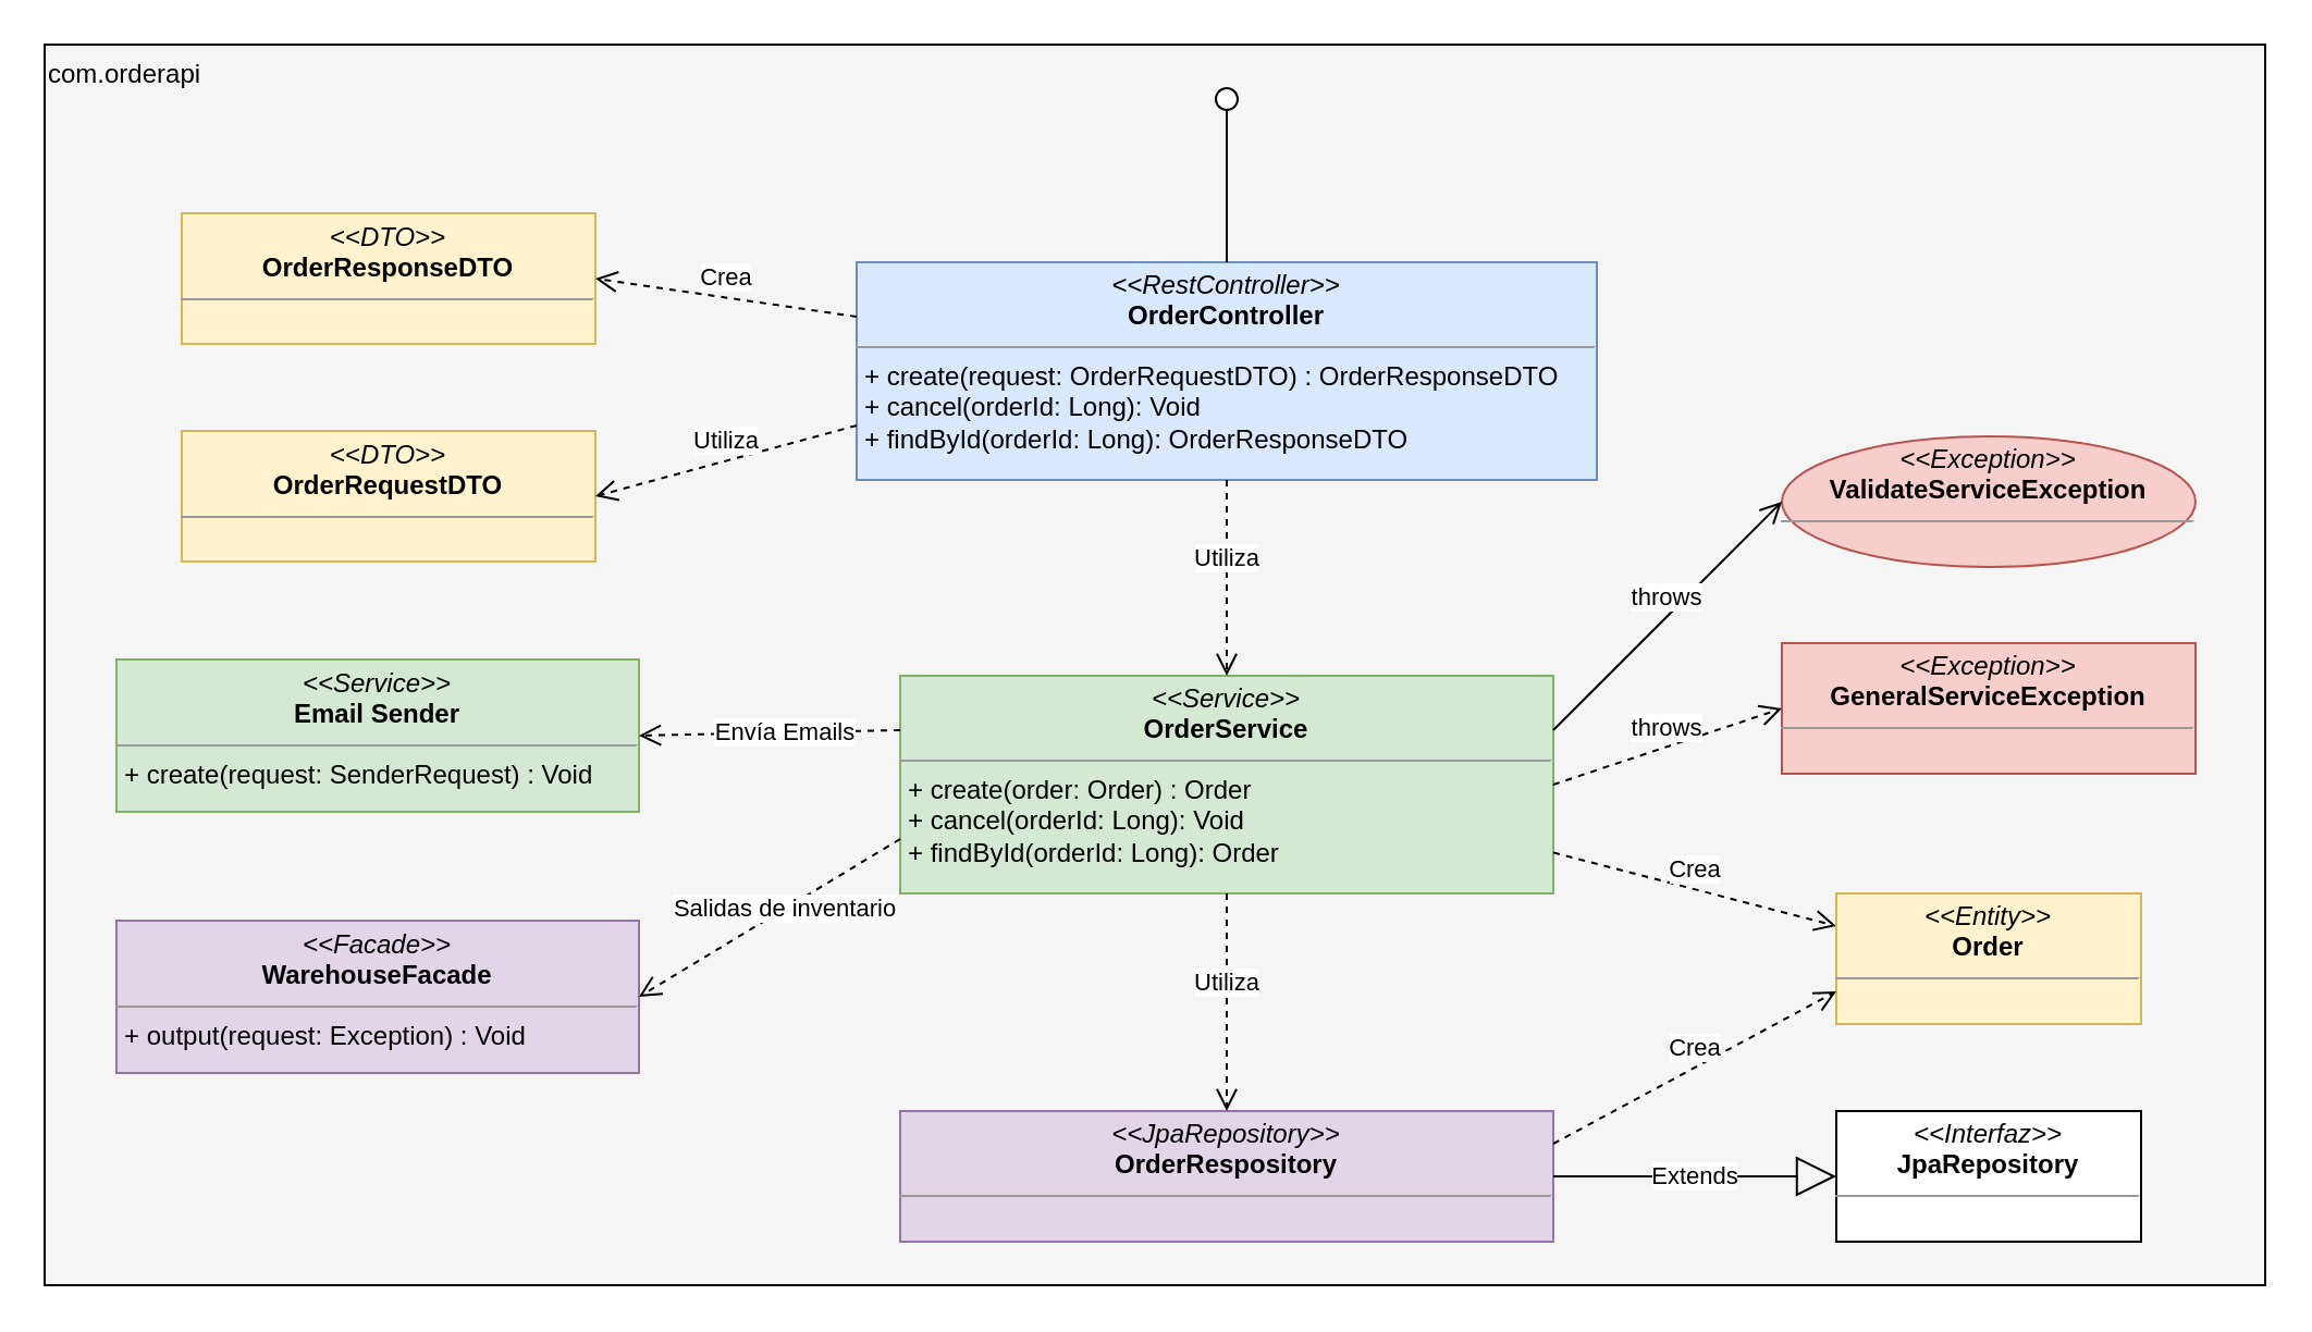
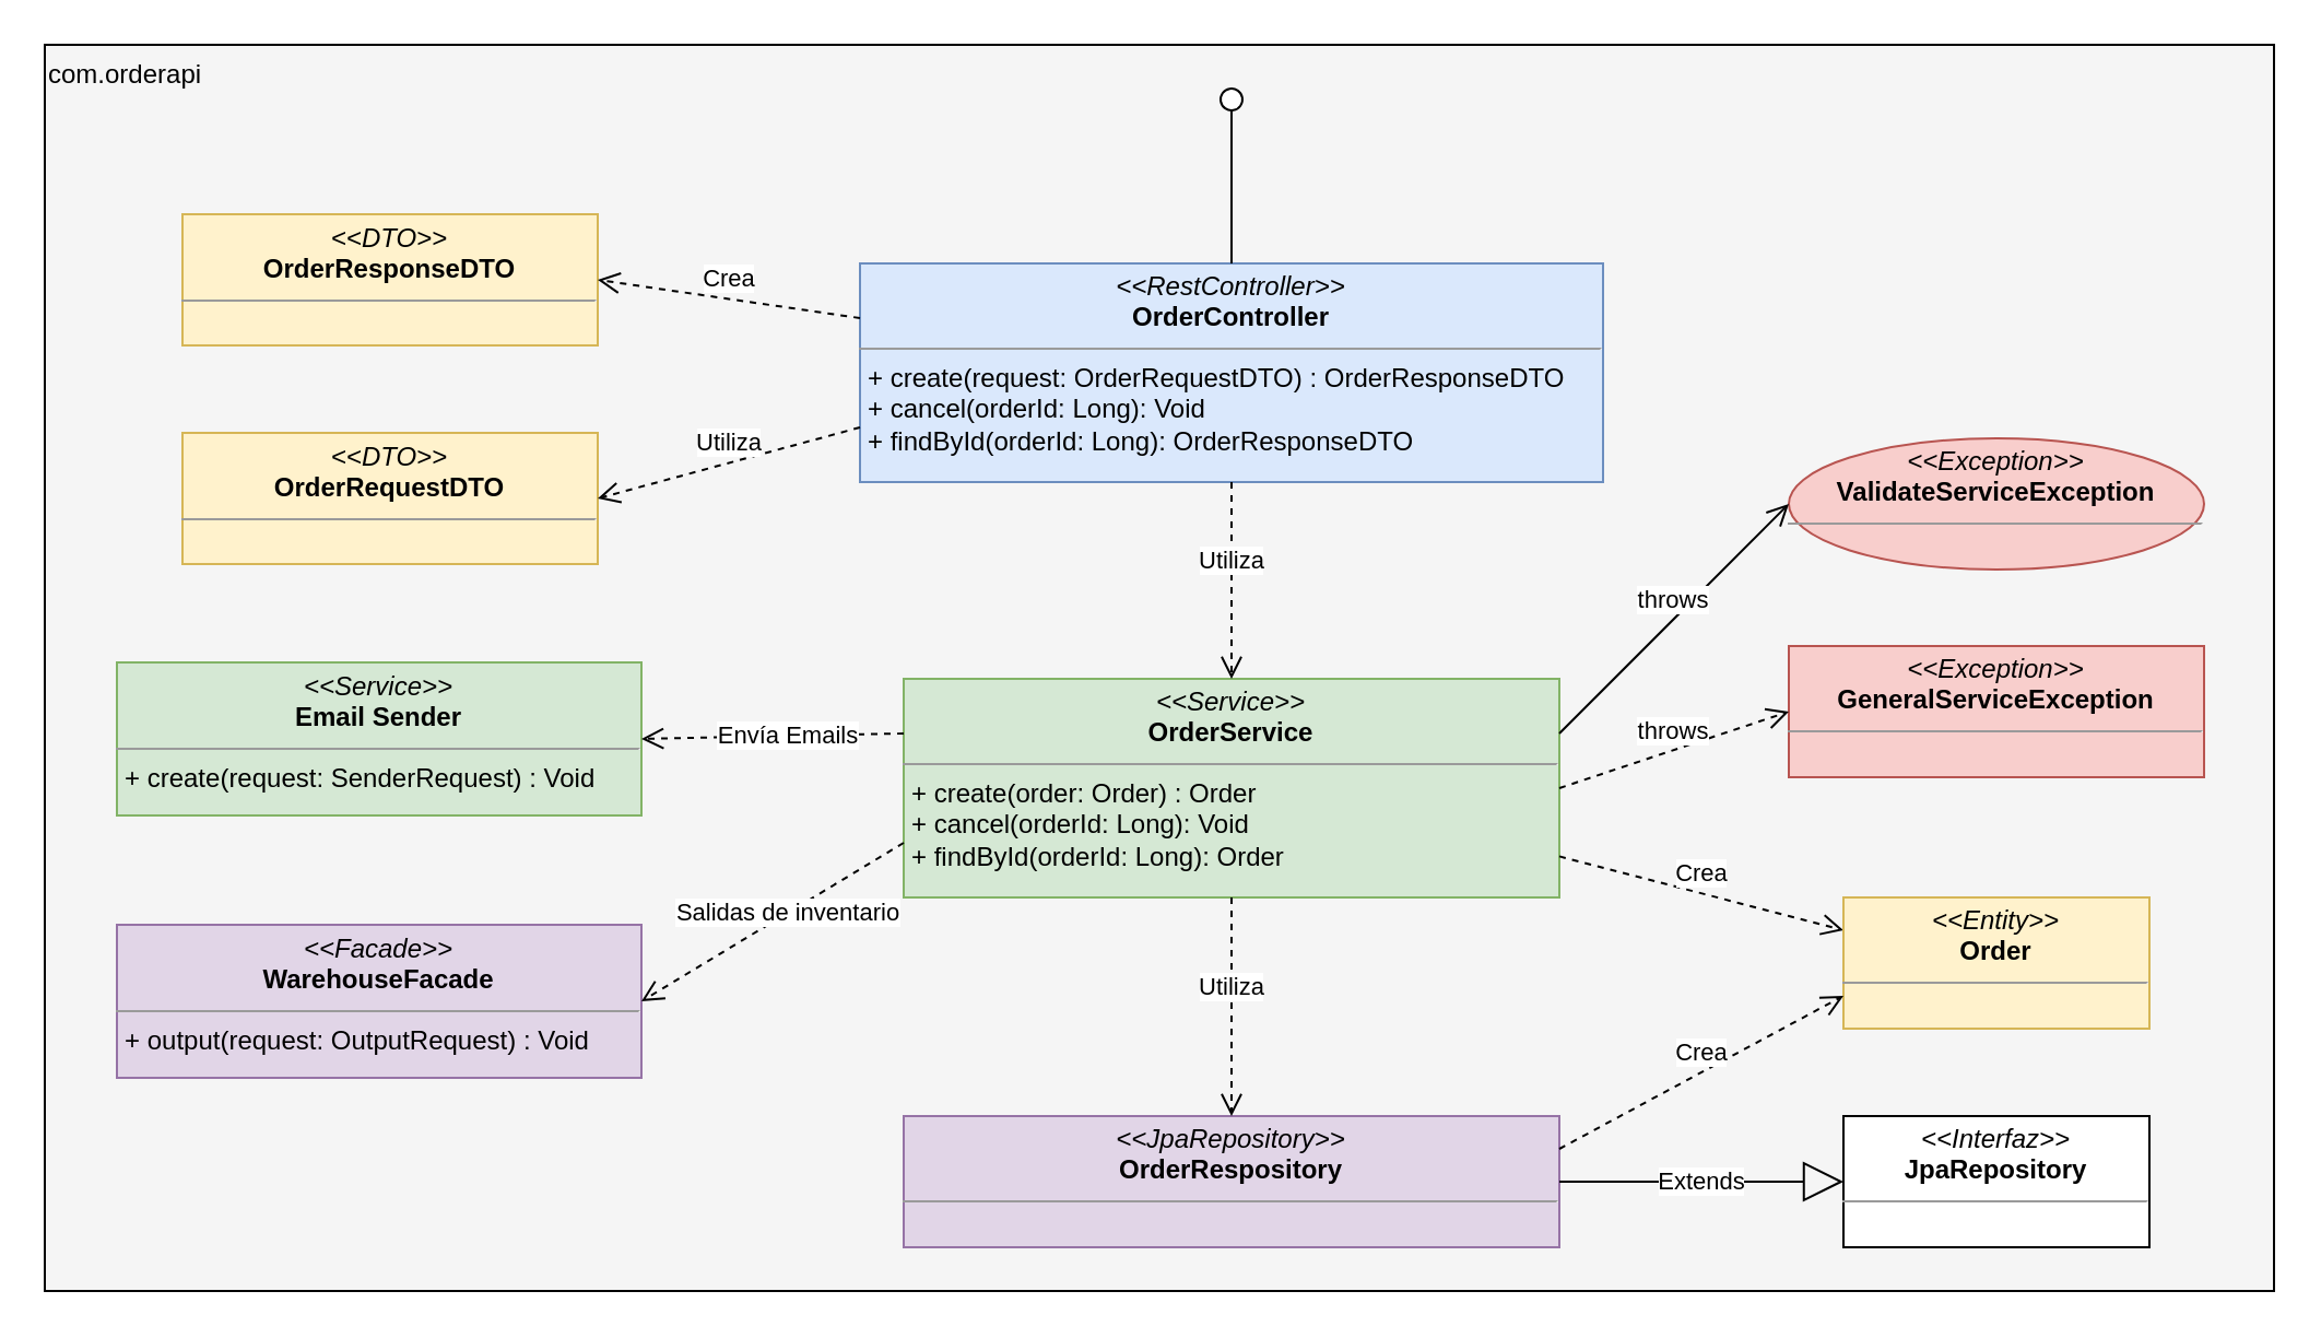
  <mxCell id="0" />
  <mxCell id="1" parent="0" />
  <mxCell id="2" value="com.orderapi" style="html=1;dropTarget=0;fontFamily=Helvetica;fontSize=12;fontColor=#000000;align=left;strokeColor=#000000;fillColor=#f5f5f5;verticalAlign=top;" parent="1" vertex="1"><mxGeometry x="20" y="20" width="1020" height="570" as="geometry" /></mxCell>
  <mxCell id="3" value="&lt;p style=&quot;margin: 0px ; margin-top: 4px ; text-align: center&quot;&gt;&lt;i&gt;&amp;lt;&amp;lt;RestController&amp;gt;&amp;gt;&lt;/i&gt;&lt;br&gt;&lt;b&gt;OrderController&lt;/b&gt;&lt;/p&gt;&lt;hr size=&quot;1&quot;&gt;&lt;p style=&quot;margin: 0px ; margin-left: 4px&quot;&gt;&lt;/p&gt;&lt;p style=&quot;margin: 0px ; margin-left: 4px&quot;&gt;+ create(request: OrderRequestDTO) : OrderResponseDTO&lt;/p&gt;&lt;p style=&quot;margin: 0px ; margin-left: 4px&quot;&gt;+ cancel(orderId: Long): Void&lt;/p&gt;&lt;p style=&quot;margin: 0px ; margin-left: 4px&quot;&gt;+ findById(orderId: Long): OrderResponseDTO&lt;/p&gt;" style="verticalAlign=top;align=left;overflow=fill;fontSize=12;fontFamily=Helvetica;html=1;fillColor=#dae8fc;strokeColor=#6c8ebf;" parent="1" vertex="1"><mxGeometry x="393" y="120" width="340" height="100" as="geometry" /></mxCell>
  <mxCell id="4" value="&lt;p style=&quot;margin: 0px ; margin-top: 4px ; text-align: center&quot;&gt;&lt;i&gt;&amp;lt;&amp;lt;Service&amp;gt;&amp;gt;&lt;/i&gt;&lt;br&gt;&lt;b&gt;OrderService&lt;/b&gt;&lt;/p&gt;&lt;hr size=&quot;1&quot;&gt;&lt;p style=&quot;margin: 0px ; margin-left: 4px&quot;&gt;&lt;/p&gt;&lt;p style=&quot;margin: 0px ; margin-left: 4px&quot;&gt;+ create(order: Order) : Order&lt;/p&gt;&lt;p style=&quot;margin: 0px ; margin-left: 4px&quot;&gt;+ cancel(orderId: Long): Void&lt;/p&gt;&lt;p style=&quot;margin: 0px ; margin-left: 4px&quot;&gt;+ findById(orderId: Long): Order&lt;/p&gt;" style="verticalAlign=top;align=left;overflow=fill;fontSize=12;fontFamily=Helvetica;html=1;fillColor=#d5e8d4;strokeColor=#82b366;" parent="1" vertex="1"><mxGeometry x="413" y="310" width="300" height="100" as="geometry" /></mxCell>
  <mxCell id="5" value="Utiliza" style="html=1;verticalAlign=bottom;endArrow=open;dashed=1;endSize=8;shadow=0;exitX=0.5;exitY=1;exitDx=0;exitDy=0;entryX=0.5;entryY=0;entryDx=0;entryDy=0;" parent="1" source="3" target="4" edge="1"><mxGeometry relative="1" as="geometry"><mxPoint x="653" y="340" as="sourcePoint" /><mxPoint x="573" y="340" as="targetPoint" /></mxGeometry></mxCell>
  <mxCell id="6" value="Crea" style="html=1;verticalAlign=bottom;endArrow=open;dashed=1;endSize=8;shadow=0;exitX=1;exitY=0.812;exitDx=0;exitDy=0;entryX=0;entryY=0.25;entryDx=0;entryDy=0;exitPerimeter=0;" parent="1" source="4" target="7" edge="1"><mxGeometry relative="1" as="geometry"><mxPoint x="573" y="230" as="sourcePoint" /><mxPoint x="303" y="460" as="targetPoint" /></mxGeometry></mxCell>
  <mxCell id="7" value="&lt;p style=&quot;margin: 0px ; margin-top: 4px ; text-align: center&quot;&gt;&lt;i&gt;&amp;lt;&amp;lt;Entity&amp;gt;&amp;gt;&lt;/i&gt;&lt;br&gt;&lt;b&gt;Order&lt;/b&gt;&lt;/p&gt;&lt;hr size=&quot;1&quot;&gt;&lt;p style=&quot;margin: 0px ; margin-left: 4px&quot;&gt;&lt;br&gt;&lt;/p&gt;" style="verticalAlign=top;align=left;overflow=fill;fontSize=12;fontFamily=Helvetica;html=1;fillColor=#fff2cc;strokeColor=#d6b656;" parent="1" vertex="1"><mxGeometry x="843" y="410" width="140" height="60" as="geometry" /></mxCell>
  <mxCell id="8" value="&lt;p style=&quot;margin: 0px ; margin-top: 4px ; text-align: center&quot;&gt;&lt;i&gt;&amp;lt;&amp;lt;DTO&amp;gt;&amp;gt;&lt;/i&gt;&lt;br&gt;&lt;b&gt;OrderRequestDTO&lt;/b&gt;&lt;/p&gt;&lt;hr size=&quot;1&quot;&gt;&lt;p style=&quot;margin: 0px ; margin-left: 4px&quot;&gt;&lt;br&gt;&lt;/p&gt;" style="verticalAlign=top;align=left;overflow=fill;fontSize=12;fontFamily=Helvetica;html=1;fillColor=#fff2cc;strokeColor=#d6b656;" parent="1" vertex="1"><mxGeometry x="83" y="197.5" width="190" height="60" as="geometry" /></mxCell>
  <mxCell id="9" value="Utiliza" style="html=1;verticalAlign=bottom;endArrow=open;dashed=1;endSize=8;shadow=0;exitX=0;exitY=0.75;exitDx=0;exitDy=0;entryX=1;entryY=0.5;entryDx=0;entryDy=0;" parent="1" source="3" target="8" edge="1"><mxGeometry relative="1" as="geometry"><mxPoint x="573" y="230" as="sourcePoint" /><mxPoint x="573" y="320" as="targetPoint" /></mxGeometry></mxCell>
  <mxCell id="10" value="&lt;p style=&quot;margin: 0px ; margin-top: 4px ; text-align: center&quot;&gt;&lt;i&gt;&amp;lt;&amp;lt;DTO&amp;gt;&amp;gt;&lt;/i&gt;&lt;br&gt;&lt;b&gt;OrderResponseDTO&lt;/b&gt;&lt;/p&gt;&lt;hr size=&quot;1&quot;&gt;&lt;p style=&quot;margin: 0px ; margin-left: 4px&quot;&gt;&lt;br&gt;&lt;/p&gt;" style="verticalAlign=top;align=left;overflow=fill;fontSize=12;fontFamily=Helvetica;html=1;fillColor=#fff2cc;strokeColor=#d6b656;" parent="1" vertex="1"><mxGeometry x="83" y="97.5" width="190" height="60" as="geometry" /></mxCell>
  <mxCell id="11" value="Crea" style="html=1;verticalAlign=bottom;endArrow=open;dashed=1;endSize=8;shadow=0;exitX=0;exitY=0.25;exitDx=0;exitDy=0;entryX=1;entryY=0.5;entryDx=0;entryDy=0;" parent="1" source="3" target="10" edge="1"><mxGeometry relative="1" as="geometry"><mxPoint x="403" y="205" as="sourcePoint" /><mxPoint x="233" y="250" as="targetPoint" /></mxGeometry></mxCell>
  <mxCell id="12" value="&lt;p style=&quot;margin: 0px ; margin-top: 4px ; text-align: center&quot;&gt;&lt;i&gt;&amp;lt;&amp;lt;Exception&amp;gt;&amp;gt;&lt;/i&gt;&lt;br&gt;&lt;b&gt;ValidateServiceException&lt;/b&gt;&lt;/p&gt;&lt;hr size=&quot;1&quot;&gt;&lt;p style=&quot;margin: 0px ; margin-left: 4px&quot;&gt;&lt;br&gt;&lt;/p&gt;" style="ellipse;verticalAlign=top;align=left;overflow=fill;fontSize=12;fontFamily=Helvetica;html=1;fillColor=#f8cecc;strokeColor=#b85450;" parent="1" vertex="1"><mxGeometry x="818" y="200" width="190" height="60" as="geometry" /></mxCell>
  <mxCell id="13" value="&lt;p style=&quot;margin: 0px ; margin-top: 4px ; text-align: center&quot;&gt;&lt;i&gt;&amp;lt;&amp;lt;Exception&amp;gt;&amp;gt;&lt;/i&gt;&lt;br&gt;&lt;b&gt;GeneralServiceException&lt;/b&gt;&lt;/p&gt;&lt;hr size=&quot;1&quot;&gt;&lt;p style=&quot;margin: 0px ; margin-left: 4px&quot;&gt;&lt;br&gt;&lt;/p&gt;" style="verticalAlign=top;align=left;overflow=fill;fontSize=12;fontFamily=Helvetica;html=1;fillColor=#f8cecc;strokeColor=#b85450;" parent="1" vertex="1"><mxGeometry x="818" y="295" width="190" height="60" as="geometry" /></mxCell>
  <mxCell id="14" value="throws" style="html=1;verticalAlign=bottom;endArrow=open;dashed=1;endSize=8;shadow=0;exitX=1;exitY=0.5;exitDx=0;exitDy=0;entryX=0;entryY=0.5;entryDx=0;entryDy=0;" parent="1" source="4" target="13" edge="1"><mxGeometry relative="1" as="geometry"><mxPoint x="573" y="230" as="sourcePoint" /><mxPoint x="573" y="320" as="targetPoint" /></mxGeometry></mxCell>
  <mxCell id="15" value="throws" style="html=1;verticalAlign=bottom;endArrow=open;dashed=0;endSize=8;shadow=0;exitX=1;exitY=0.25;exitDx=0;exitDy=0;entryX=0;entryY=0.5;entryDx=0;entryDy=0;" parent="1" source="4" target="12" edge="1"><mxGeometry relative="1" as="geometry"><mxPoint x="723" y="395" as="sourcePoint" /><mxPoint x="893" y="440" as="targetPoint" /></mxGeometry></mxCell>
  <mxCell id="16" value="&lt;p style=&quot;margin: 0px ; margin-top: 4px ; text-align: center&quot;&gt;&lt;i&gt;&amp;lt;&amp;lt;JpaRepository&amp;gt;&amp;gt;&lt;/i&gt;&lt;br&gt;&lt;b&gt;OrderRespository&lt;/b&gt;&lt;/p&gt;&lt;hr size=&quot;1&quot;&gt;&lt;p style=&quot;margin: 0px ; margin-left: 4px&quot;&gt;&lt;/p&gt;&lt;p style=&quot;margin: 0px ; margin-left: 4px&quot;&gt;&lt;br&gt;&lt;/p&gt;" style="verticalAlign=top;align=left;overflow=fill;fontSize=12;fontFamily=Helvetica;html=1;fillColor=#e1d5e7;strokeColor=#9673a6;" parent="1" vertex="1"><mxGeometry x="413" y="510" width="300" height="60" as="geometry" /></mxCell>
  <mxCell id="17" value="Utiliza" style="html=1;verticalAlign=bottom;endArrow=open;dashed=1;endSize=8;shadow=0;exitX=0.5;exitY=1;exitDx=0;exitDy=0;" parent="1" source="4" target="16" edge="1"><mxGeometry relative="1" as="geometry"><mxPoint x="573" y="230" as="sourcePoint" /><mxPoint x="573" y="320" as="targetPoint" /></mxGeometry></mxCell>
  <mxCell id="18" value="Crea" style="html=1;verticalAlign=bottom;endArrow=open;dashed=1;endSize=8;shadow=0;exitX=1;exitY=0.25;exitDx=0;exitDy=0;entryX=0;entryY=0.75;entryDx=0;entryDy=0;" parent="1" source="16" target="7" edge="1"><mxGeometry relative="1" as="geometry"><mxPoint x="498" y="420" as="sourcePoint" /><mxPoint x="288" y="470" as="targetPoint" /></mxGeometry></mxCell>
  <mxCell id="19" value="" style="rounded=0;orthogonalLoop=1;jettySize=auto;html=1;endArrow=none;endFill=0;shadow=0;exitX=0.5;exitY=0;exitDx=0;exitDy=0;" parent="1" source="3" target="20" edge="1"><mxGeometry relative="1" as="geometry"><mxPoint x="513" y="5" as="sourcePoint" /></mxGeometry></mxCell>
  <mxCell id="20" value="" style="ellipse;whiteSpace=wrap;html=1;fontFamily=Helvetica;fontSize=12;fontColor=#000000;align=center;strokeColor=#000000;fillColor=#ffffff;points=[];aspect=fixed;resizable=0;rotation=-10;direction=south;" parent="1" vertex="1"><mxGeometry x="558" y="40" width="10" height="10" as="geometry" /></mxCell>
  <mxCell id="21" value="&lt;p style=&quot;margin: 0px ; margin-top: 4px ; text-align: center&quot;&gt;&lt;i&gt;&amp;lt;&amp;lt;Interfaz&amp;gt;&amp;gt;&lt;/i&gt;&lt;br&gt;&lt;b&gt;JpaRepository&lt;/b&gt;&lt;/p&gt;&lt;hr size=&quot;1&quot;&gt;&lt;p style=&quot;margin: 0px ; margin-left: 4px&quot;&gt;&lt;/p&gt;&lt;p style=&quot;margin: 0px ; margin-left: 4px&quot;&gt;&lt;br&gt;&lt;/p&gt;" style="verticalAlign=top;align=left;overflow=fill;fontSize=12;fontFamily=Helvetica;html=1;" parent="1" vertex="1"><mxGeometry x="843" y="510" width="140" height="60" as="geometry" /></mxCell>
  <mxCell id="22" value="Extends" style="endArrow=block;endSize=16;endFill=0;html=1;shadow=0;entryX=0;entryY=0.5;entryDx=0;entryDy=0;exitX=1;exitY=0.5;exitDx=0;exitDy=0;" parent="1" source="16" target="21" edge="1"><mxGeometry width="160" relative="1" as="geometry"><mxPoint x="613" y="600" as="sourcePoint" /><mxPoint x="773" y="600" as="targetPoint" /></mxGeometry></mxCell>
  <mxCell id="23" value="&lt;p style=&quot;margin: 0px ; margin-top: 4px ; text-align: center&quot;&gt;&lt;i&gt;&amp;lt;&amp;lt;Service&amp;gt;&amp;gt;&lt;/i&gt;&lt;br&gt;&lt;b&gt;Email Sender&lt;/b&gt;&lt;/p&gt;&lt;hr size=&quot;1&quot;&gt;&lt;p style=&quot;margin: 0px ; margin-left: 4px&quot;&gt;&lt;/p&gt;&lt;p style=&quot;margin: 0px ; margin-left: 4px&quot;&gt;+ create(request: SenderRequest) : Void&lt;/p&gt;" style="verticalAlign=top;align=left;overflow=fill;fontSize=12;fontFamily=Helvetica;html=1;fillColor=#d5e8d4;strokeColor=#82b366;" parent="1" vertex="1"><mxGeometry x="53" y="302.5" width="240" height="70" as="geometry" /></mxCell>
  <mxCell id="24" value="" style="html=1;verticalAlign=bottom;endArrow=open;dashed=1;endSize=8;shadow=0;exitX=0;exitY=0.25;exitDx=0;exitDy=0;entryX=1;entryY=0.5;entryDx=0;entryDy=0;" parent="1" source="4" target="23" edge="1"><mxGeometry relative="1" as="geometry"><mxPoint x="423" y="395" as="sourcePoint" /><mxPoint x="333" y="455" as="targetPoint" /></mxGeometry></mxCell>
  <mxCell id="25" value="Envía Emails" style="edgeLabel;html=1;align=center;verticalAlign=middle;resizable=0;points=[];" parent="24" vertex="1" connectable="0"><mxGeometry x="-0.118" y="-1" relative="1" as="geometry"><mxPoint as="offset" /></mxGeometry></mxCell>
- <mxCell id="26" value="&lt;p style=&quot;margin: 0px ; margin-top: 4px ; text-align: center&quot;&gt;&lt;i&gt;&amp;lt;&amp;lt;Facade&amp;gt;&amp;gt;&lt;/i&gt;&lt;br&gt;&lt;b&gt;WarehouseFacade&lt;/b&gt;&lt;/p&gt;&lt;hr size=&quot;1&quot;&gt;&lt;p style=&quot;margin: 0px ; margin-left: 4px&quot;&gt;&lt;/p&gt;&lt;p style=&quot;margin: 0px ; margin-left: 4px&quot;&gt;+ output(request: Exception) : Void&lt;/p&gt;" style="verticalAlign=top;align=left;overflow=fill;fontSize=12;fontFamily=Helvetica;html=1;fillColor=#e1d5e7;strokeColor=#9673a6;" parent="1" vertex="1"><mxGeometry x="53" y="422.5" width="240" height="70" as="geometry" /></mxCell>
+ <mxCell id="26" value="&lt;p style=&quot;margin: 0px ; margin-top: 4px ; text-align: center&quot;&gt;&lt;i&gt;&amp;lt;&amp;lt;Facade&amp;gt;&amp;gt;&lt;/i&gt;&lt;br&gt;&lt;b&gt;WarehouseFacade&lt;/b&gt;&lt;/p&gt;&lt;hr size=&quot;1&quot;&gt;&lt;p style=&quot;margin: 0px ; margin-left: 4px&quot;&gt;&lt;/p&gt;&lt;p style=&quot;margin: 0px ; margin-left: 4px&quot;&gt;+ output(request: OutputRequest) : Void&lt;/p&gt;" style="verticalAlign=top;align=left;overflow=fill;fontSize=12;fontFamily=Helvetica;html=1;fillColor=#e1d5e7;strokeColor=#9673a6;" parent="1" vertex="1"><mxGeometry x="53" y="422.5" width="240" height="70" as="geometry" /></mxCell>
  <mxCell id="27" value="" style="html=1;verticalAlign=bottom;endArrow=open;dashed=1;endSize=8;shadow=0;exitX=0;exitY=0.75;exitDx=0;exitDy=0;entryX=1;entryY=0.5;entryDx=0;entryDy=0;" parent="1" source="4" target="26" edge="1"><mxGeometry relative="1" as="geometry"><mxPoint x="423" y="345" as="sourcePoint" /><mxPoint x="253" y="345" as="targetPoint" /></mxGeometry></mxCell>
  <mxCell id="28" value="Salidas de inventario" style="edgeLabel;html=1;align=center;verticalAlign=middle;resizable=0;points=[];" parent="27" vertex="1" connectable="0"><mxGeometry x="-0.118" y="-1" relative="1" as="geometry"><mxPoint as="offset" /></mxGeometry></mxCell>
